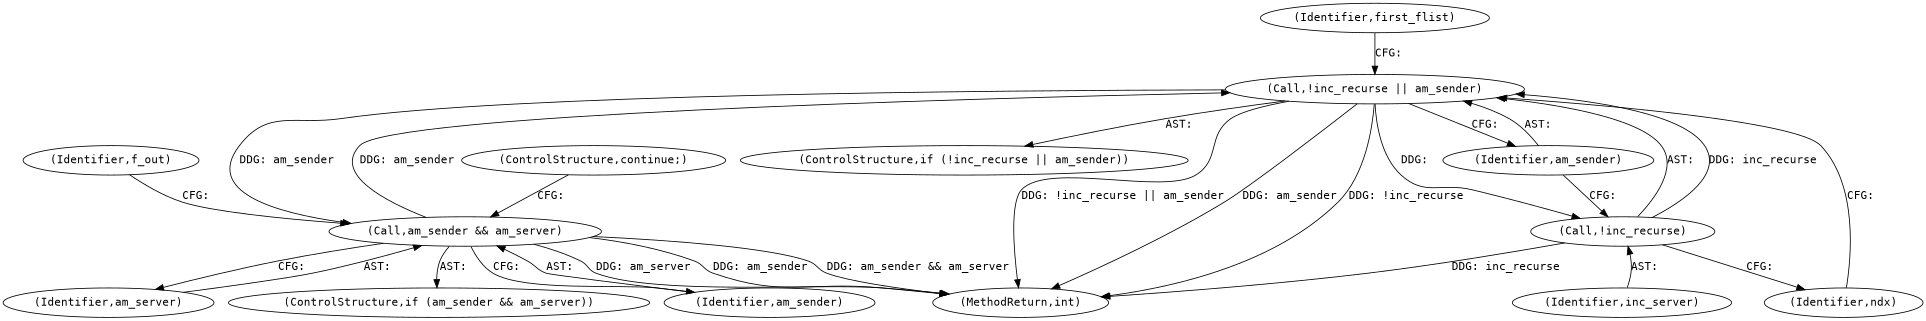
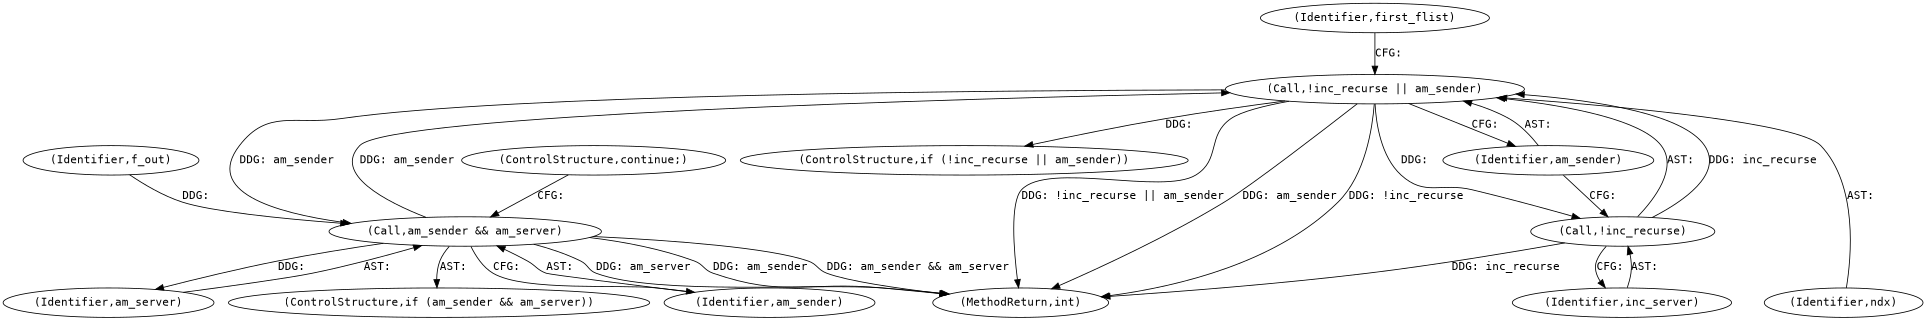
  digraph {
    fontname="DejaVu Sans Mono"
    node [fontname="DejaVu Sans Mono"]
    edge [fontname="DejaVu Sans Mono"]
    n1 [label="(Call,!inc_recurse || am_sender)"]
    n2 [label="(Call,!inc_recurse)"]
    n3 [label="(Call,am_sender && am_server)"]
    n4 [label="(ControlStructure,if (!inc_recurse || am_sender))"]
    n5 [label="(MethodReturn,int)"]
    n6 [label="(Identifier,am_sender)"]
    n7 [label="(Identifier,inc_server)"]
    n8 [label="(Identifier,am_server)"]
    n9 [label="(ControlStructure,if (am_sender && am_server))"]
    n10 [label="(Identifier,am_sender)"]
    n11 [label="(Identifier,f_out)"]
    n12 [label="(Identifier,first_flist)"]
    n13 [label="(Identifier,ndx)"]
    n14 [label="(ControlStructure,continue;)"]
    n1 -> n2 [label="DDG: "]
    n1 -> n3 [label="DDG: am_sender"]
-   n1 -> n4 [label="AST: "]
+   n1 -> n4 [label="DDG: "]
    n1 -> n5 [label="DDG: !inc_recurse || am_sender"]
    n1 -> n5 [label="DDG: am_sender"]
    n1 -> n5 [label="DDG: !inc_recurse"]
    n1 -> n6 [label="CFG: "]
    n2 -> n1 [label="AST: "]
    n2 -> n1 [label="DDG: inc_recurse"]
    n2 -> n5 [label="DDG: inc_recurse"]
-   n2 -> n13 [label="CFG: "]
+   n2 -> n7 [label="CFG: "]
    n3 -> n1 [label="DDG: am_sender"]
    n3 -> n5 [label="DDG: am_sender"]
    n3 -> n5 [label="DDG: am_sender && am_server"]
    n3 -> n5 [label="DDG: am_server"]
-   n3 -> n8 [label="CFG: "]
+   n3 -> n8 [label="DDG: "]
    n3 -> n9 [label="AST: "]
    n3 -> n10 [label="CFG: "]
    n6 -> n1 [label="AST: "]
    n6 -> n2 [label="CFG: "]
    n7 -> n2 [label="AST: "]
    n8 -> n3 [label="AST: "]
    n10 -> n3 [label="AST: "]
-   n11 -> n3 [label="CFG: "]
+   n11 -> n3 [label="DDG: "]
    n12 -> n1 [label="CFG: "]
-   n13 -> n1 [label="CFG: "]
+   n13 -> n1 [label="AST: "]
    n14 -> n3 [label="CFG: "]
  }
